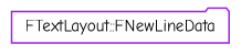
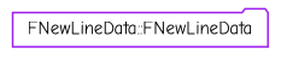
  digraph {
    rankdir=LR
    fontname="Comic Neue"
-   n1 [color=purple fillcolor=white fontname="Comic Neue" fontsize=10 height=0.2 label="FTextLayout::FNewLineData" shape=folder style=filled width=0.4]
+   n1 [color=purple fillcolor=white fontname="Comic Neue" fontsize=10 height=0.2 label="FNewLineData::FNewLineData" shape=folder style=filled width=0.4]
  }
